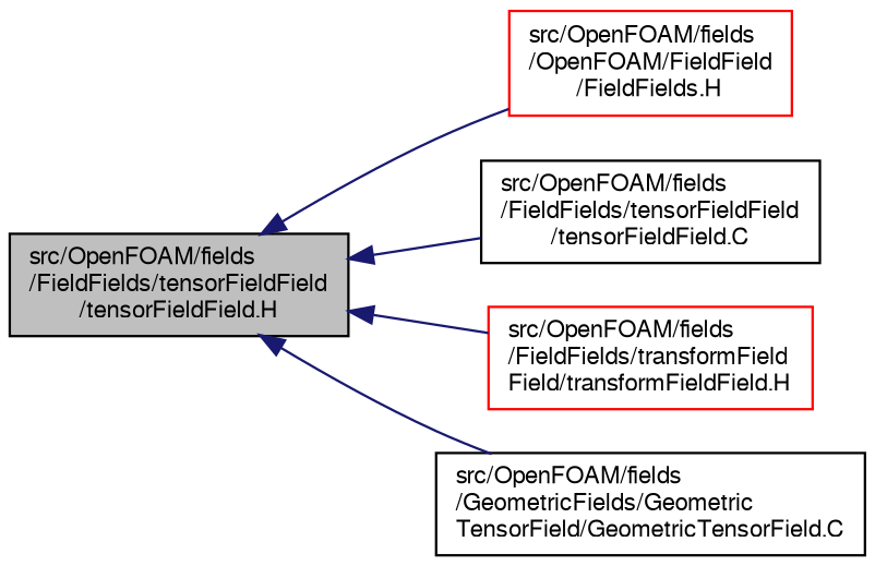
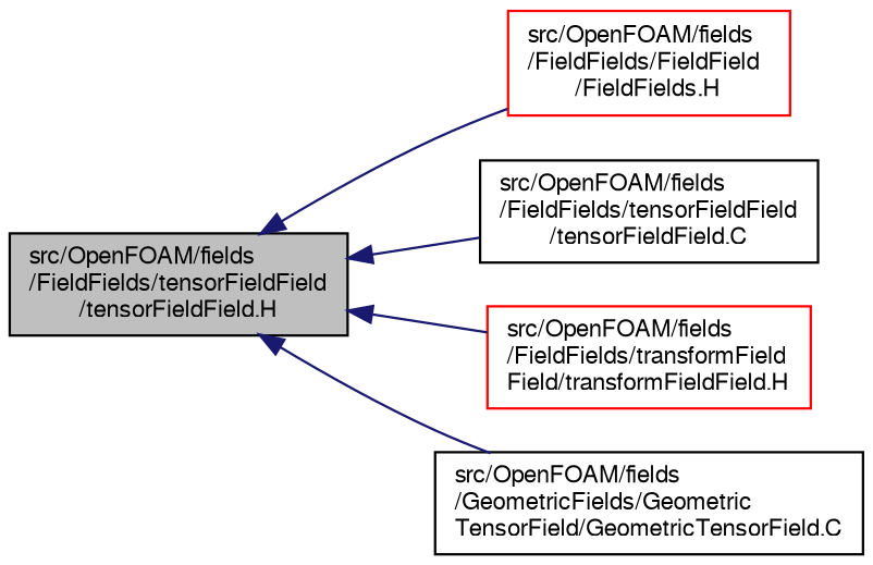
  digraph {
    rankdir=LR
    node [color=black fontname=FreeSans fontsize=10 shape=record]
    edge [color=midnightblue dir=back fontname=FreeSans fontsize=10 labelfontname=FreeSans labelfontsize=10 style=solid]
    n1 [fillcolor=grey75 fontcolor=black height=0.2 label="src/OpenFOAM/fields\l/FieldFields/tensorFieldField\l/tensorFieldField.H" style=filled width=0.4]
-   n2 [color=red height=0.2 label="src/OpenFOAM/fields\l/OpenFOAM/FieldField\l/FieldFields.H" width=0.4]
+   n2 [color=red height=0.2 label="src/OpenFOAM/fields\l/FieldFields/FieldField\l/FieldFields.H" width=0.4]
    n3 [height=0.2 label="src/OpenFOAM/fields\l/FieldFields/tensorFieldField\l/tensorFieldField.C" width=0.4]
    n4 [color=red height=0.2 label="src/OpenFOAM/fields\l/FieldFields/transformField\lField/transformFieldField.H" width=0.4]
    n5 [height=0.2 label="src/OpenFOAM/fields\l/GeometricFields/Geometric\lTensorField/GeometricTensorField.C" width=0.4]
    n1 -> n2
    n1 -> n3
    n1 -> n4
    n1 -> n5
  }
